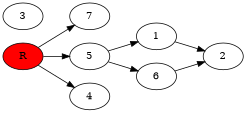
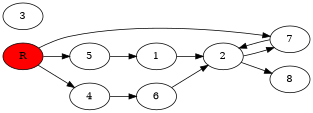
  digraph {
    rankdir=LR
    1
    2
    7
+   8
    3
    5
    6
    R [fillcolor="#ff0000" style=filled]
    4
    1 -> 2
+   2 -> 7
+   2 -> 8
+   7 -> 2
    5 -> 1
-   5 -> 6
+   4 -> 6
    6 -> 2
    R -> 7
    R -> 5
    R -> 4
  }
